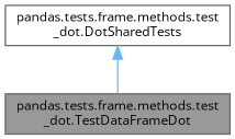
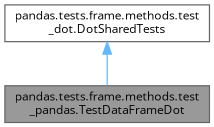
  digraph {
    fontname="Open Sans"
    node [color=gray40 fontname="Open Sans" fontsize=10 shape=box style=filled]
-   n1 [fillcolor=grey60 fontcolor=black height=0.2 label="pandas.tests.frame.methods.test\l_dot.TestDataFrameDot" width=0.4]
+   n1 [fillcolor=grey60 fontcolor=black height=0.2 label="pandas.tests.frame.methods.test\l_pandas.TestDataFrameDot" width=0.4]
    n2 [fillcolor=white height=0.2 label="pandas.tests.frame.methods.test\l_dot.DotSharedTests" width=0.4]
    n2 -> n1 [color=steelblue1 dir=back fontname="Open Sans" fontsize=10 labelfontname=Helvetica labelfontsize=10 style=solid]
  }
